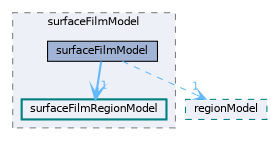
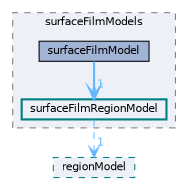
  digraph {
    compound=true
    node [color=teal fillcolor="#edf0f7" fontname=Helvetica fontsize=10 shape=box]
    edge [arrowhead=vee color=steelblue1 fontcolor=steelblue1 fontname=Helvetica fontsize=10 headlabel=1 labeldistance=1.5 labelfontname=Helvetica labelfontsize=10]
    n1 [color=black fillcolor="#a2b4d6" height=0.2 label=surfaceFilmModel style=filled width=0.4]
    n2 [height=0.2 label=surfaceFilmRegionModel style="filled,bold" width=0.4]
    n3 [height=0.2 label=regionModel style="filled,dashed" width=0.4]
    subgraph cluster_1 {
      bgcolor="#edf0f7"
      fontname=Helvetica
      fontsize=10
-     label=surfaceFilmModel
+     label=surfaceFilmModels
      pencolor=grey50
      style="filled,dashed"
      n1
      n2
    }
    n1 -> n2 [style=bold]
-   n1 -> n3 [style=dashed]
+   n2 -> n3 [style=dashed]
  }
